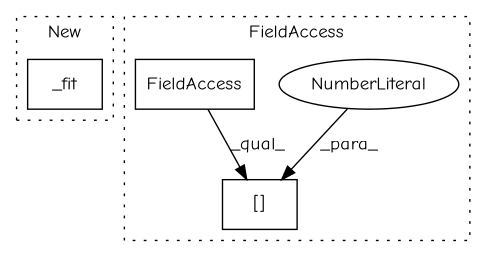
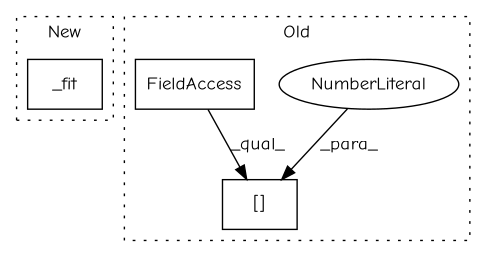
  digraph {
    fontname="Comic Neue"
    node [shape=box fontname="Comic Neue"]
    edge [fontname="Comic Neue"]
    n1 [a=32 l="5,1" label=_fit s="571,577"]
    n2 [a=2 l="8,1" label="[]" s="676,685"]
    n3 [a=34 l=1 label=NumberLiteral s=684 shape=ellipse]
    n4 [a=22 l=7 label=FieldAccess s=676]
    subgraph cluster_1 {
      label=New
      style=dotted
      n1
    }
    subgraph cluster_2 {
-     label=FieldAccess
+     label=Old
      style=dotted
      n2
      n3
      n4
    }
    n3 -> n2 [label=_para_]
    n4 -> n2 [label=_qual_]
  }
